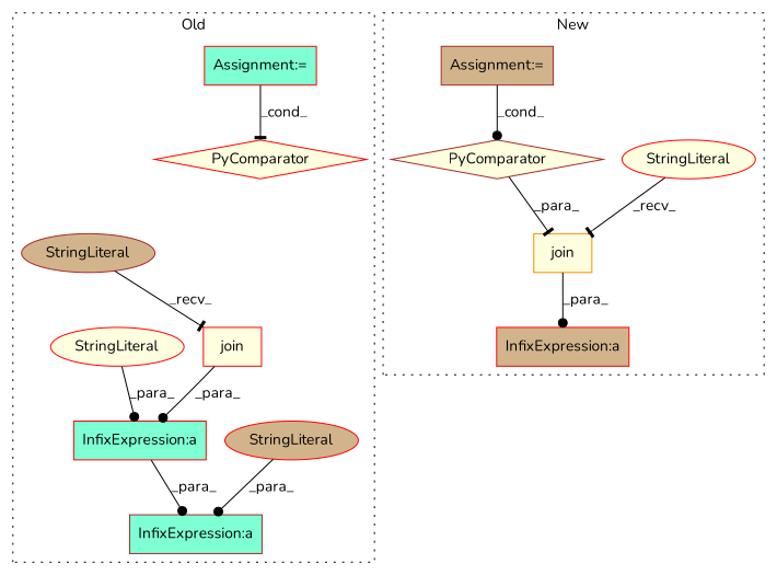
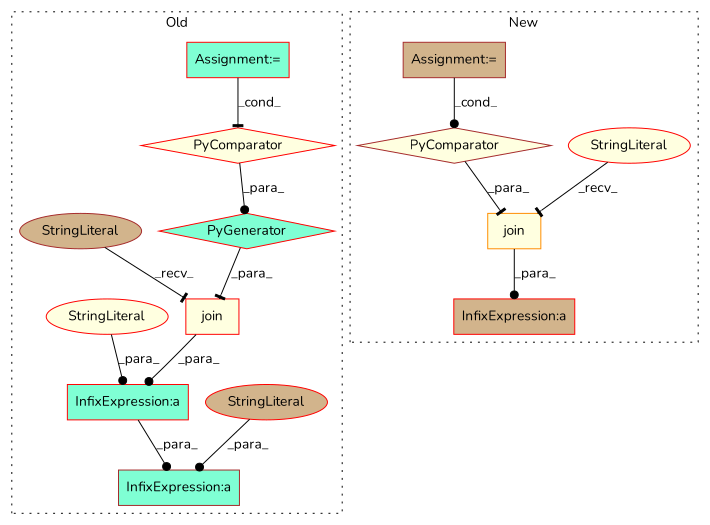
  digraph {
    fontname=Nunito
    node [a=45 l=3 s=2054 shape=box style=filled fillcolor=lightyellow color=red fontname=Nunito]
    edge [arrowhead=dot fontname=Nunito]
+   n1 [a=107 l=130 label=PyGenerator s=1968 shape=diamond fillcolor=aquamarine]
    n2 [a=7 l=38 label="Assignment:=" fillcolor=aquamarine]
    n3 [a=113 l=38 label=PyComparator shape=diamond]
    n4 [a=32 l="14,-3" label=join s="1954,2098"]
    n5 [l=2 label=StringLiteral s=1951 shape=ellipse fillcolor=tan color=brown]
    n6 [a=27 label="InfixExpression:a" s=1948 fillcolor=aquamarine]
    n7 [a=27 label="InfixExpression:a" s=2096 fillcolor=aquamarine color=brown]
    n8 [l=15 label=StringLiteral s=2099 shape=ellipse fillcolor=tan]
    n9 [l=147 label=StringLiteral s=1801 shape=ellipse]
    n10 [a=32 l="14,-3" label=join s="2042,2323" color=darkorange]
    n11 [l=4 label=StringLiteral s=2037 shape=ellipse]
    n12 [a=7 l=31 label="Assignment:=" s=2286 fillcolor=tan color=brown]
    n13 [a=113 l=31 label=PyComparator s=2286 shape=diamond color=brown]
    n14 [a=27 label="InfixExpression:a" s=2034 fillcolor=tan]
    subgraph cluster_1 {
      label=Old
      style=dotted
+     n1
      n2
      n3
      n4
      n5
      n6
      n7
      n8
      n9
    }
    subgraph cluster_2 {
      label=New
      style=dotted
      n10
      n11
      n12
      n13
      n14
    }
+   n1 -> n4 [label=_para_ arrowhead=tee]
    n2 -> n3 [label=_cond_ arrowhead=tee]
+   n3 -> n1 [label=_para_]
    n4 -> n6 [label=_para_]
    n5 -> n4 [label=_recv_ arrowhead=tee]
    n6 -> n7 [label=_para_]
    n8 -> n7 [label=_para_]
    n9 -> n6 [label=_para_]
    n10 -> n14 [label=_para_]
    n11 -> n10 [label=_recv_ arrowhead=tee]
    n12 -> n13 [label=_cond_]
    n13 -> n10 [label=_para_ arrowhead=tee]
  }
